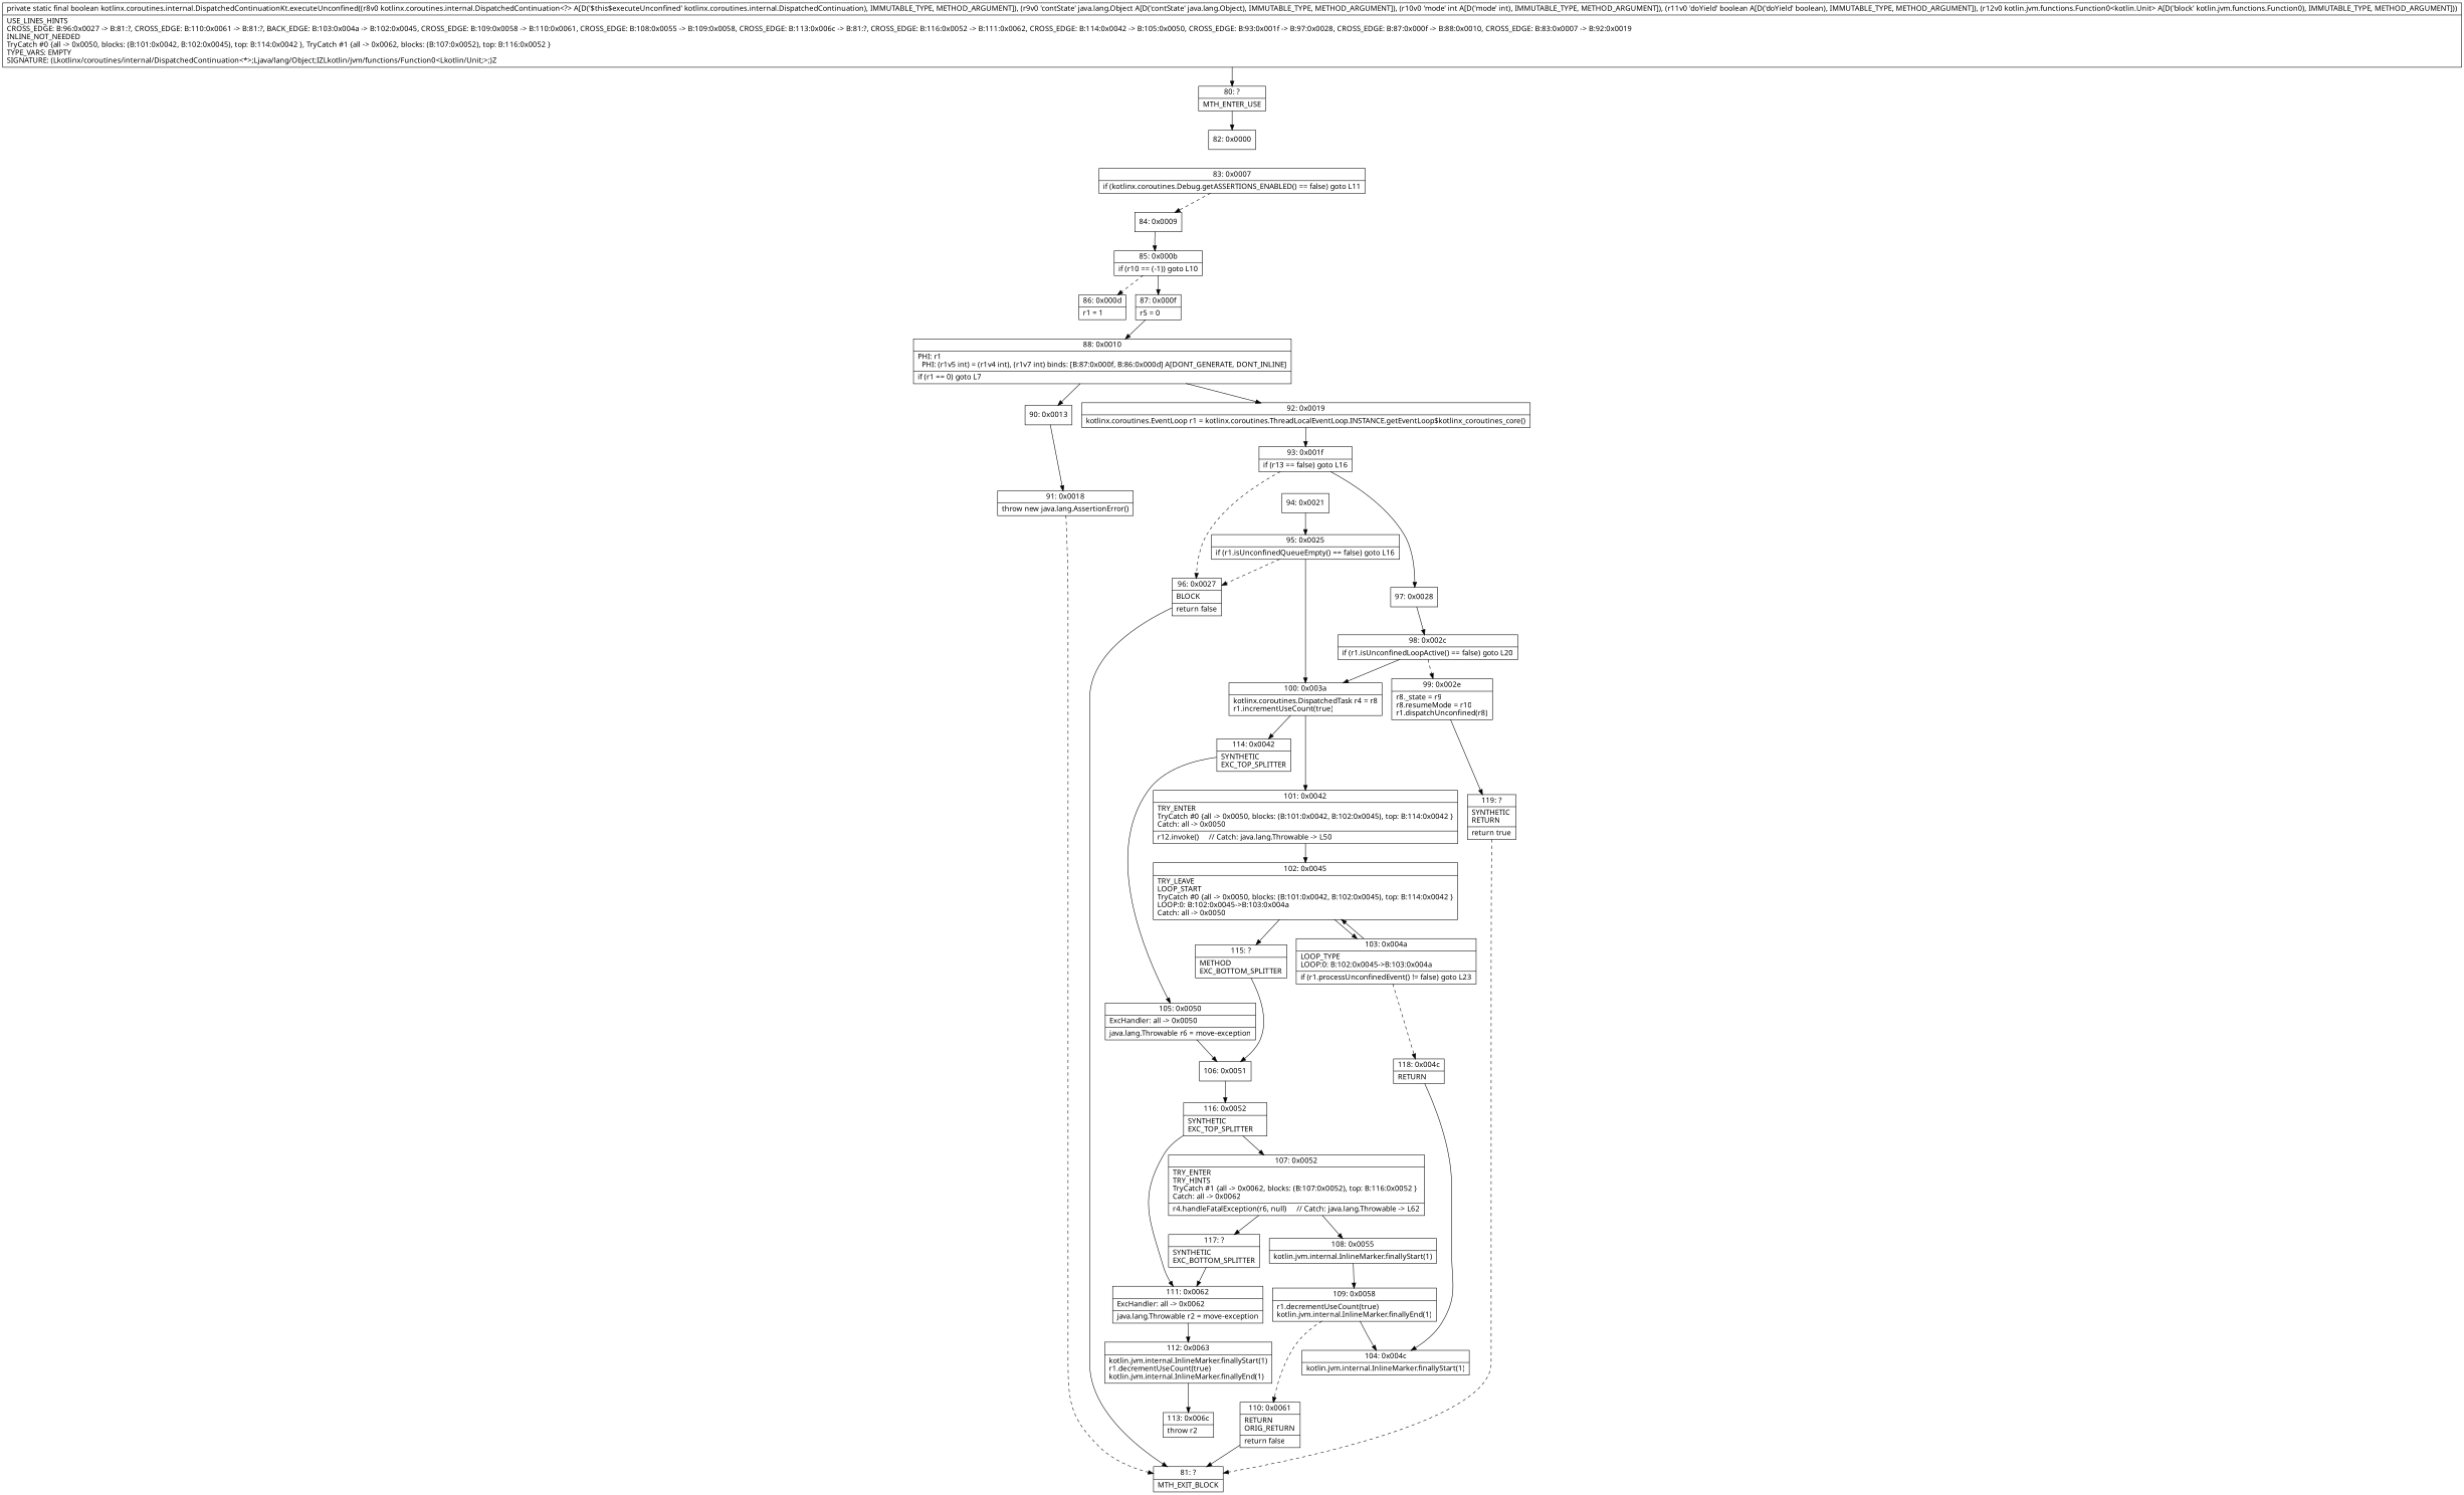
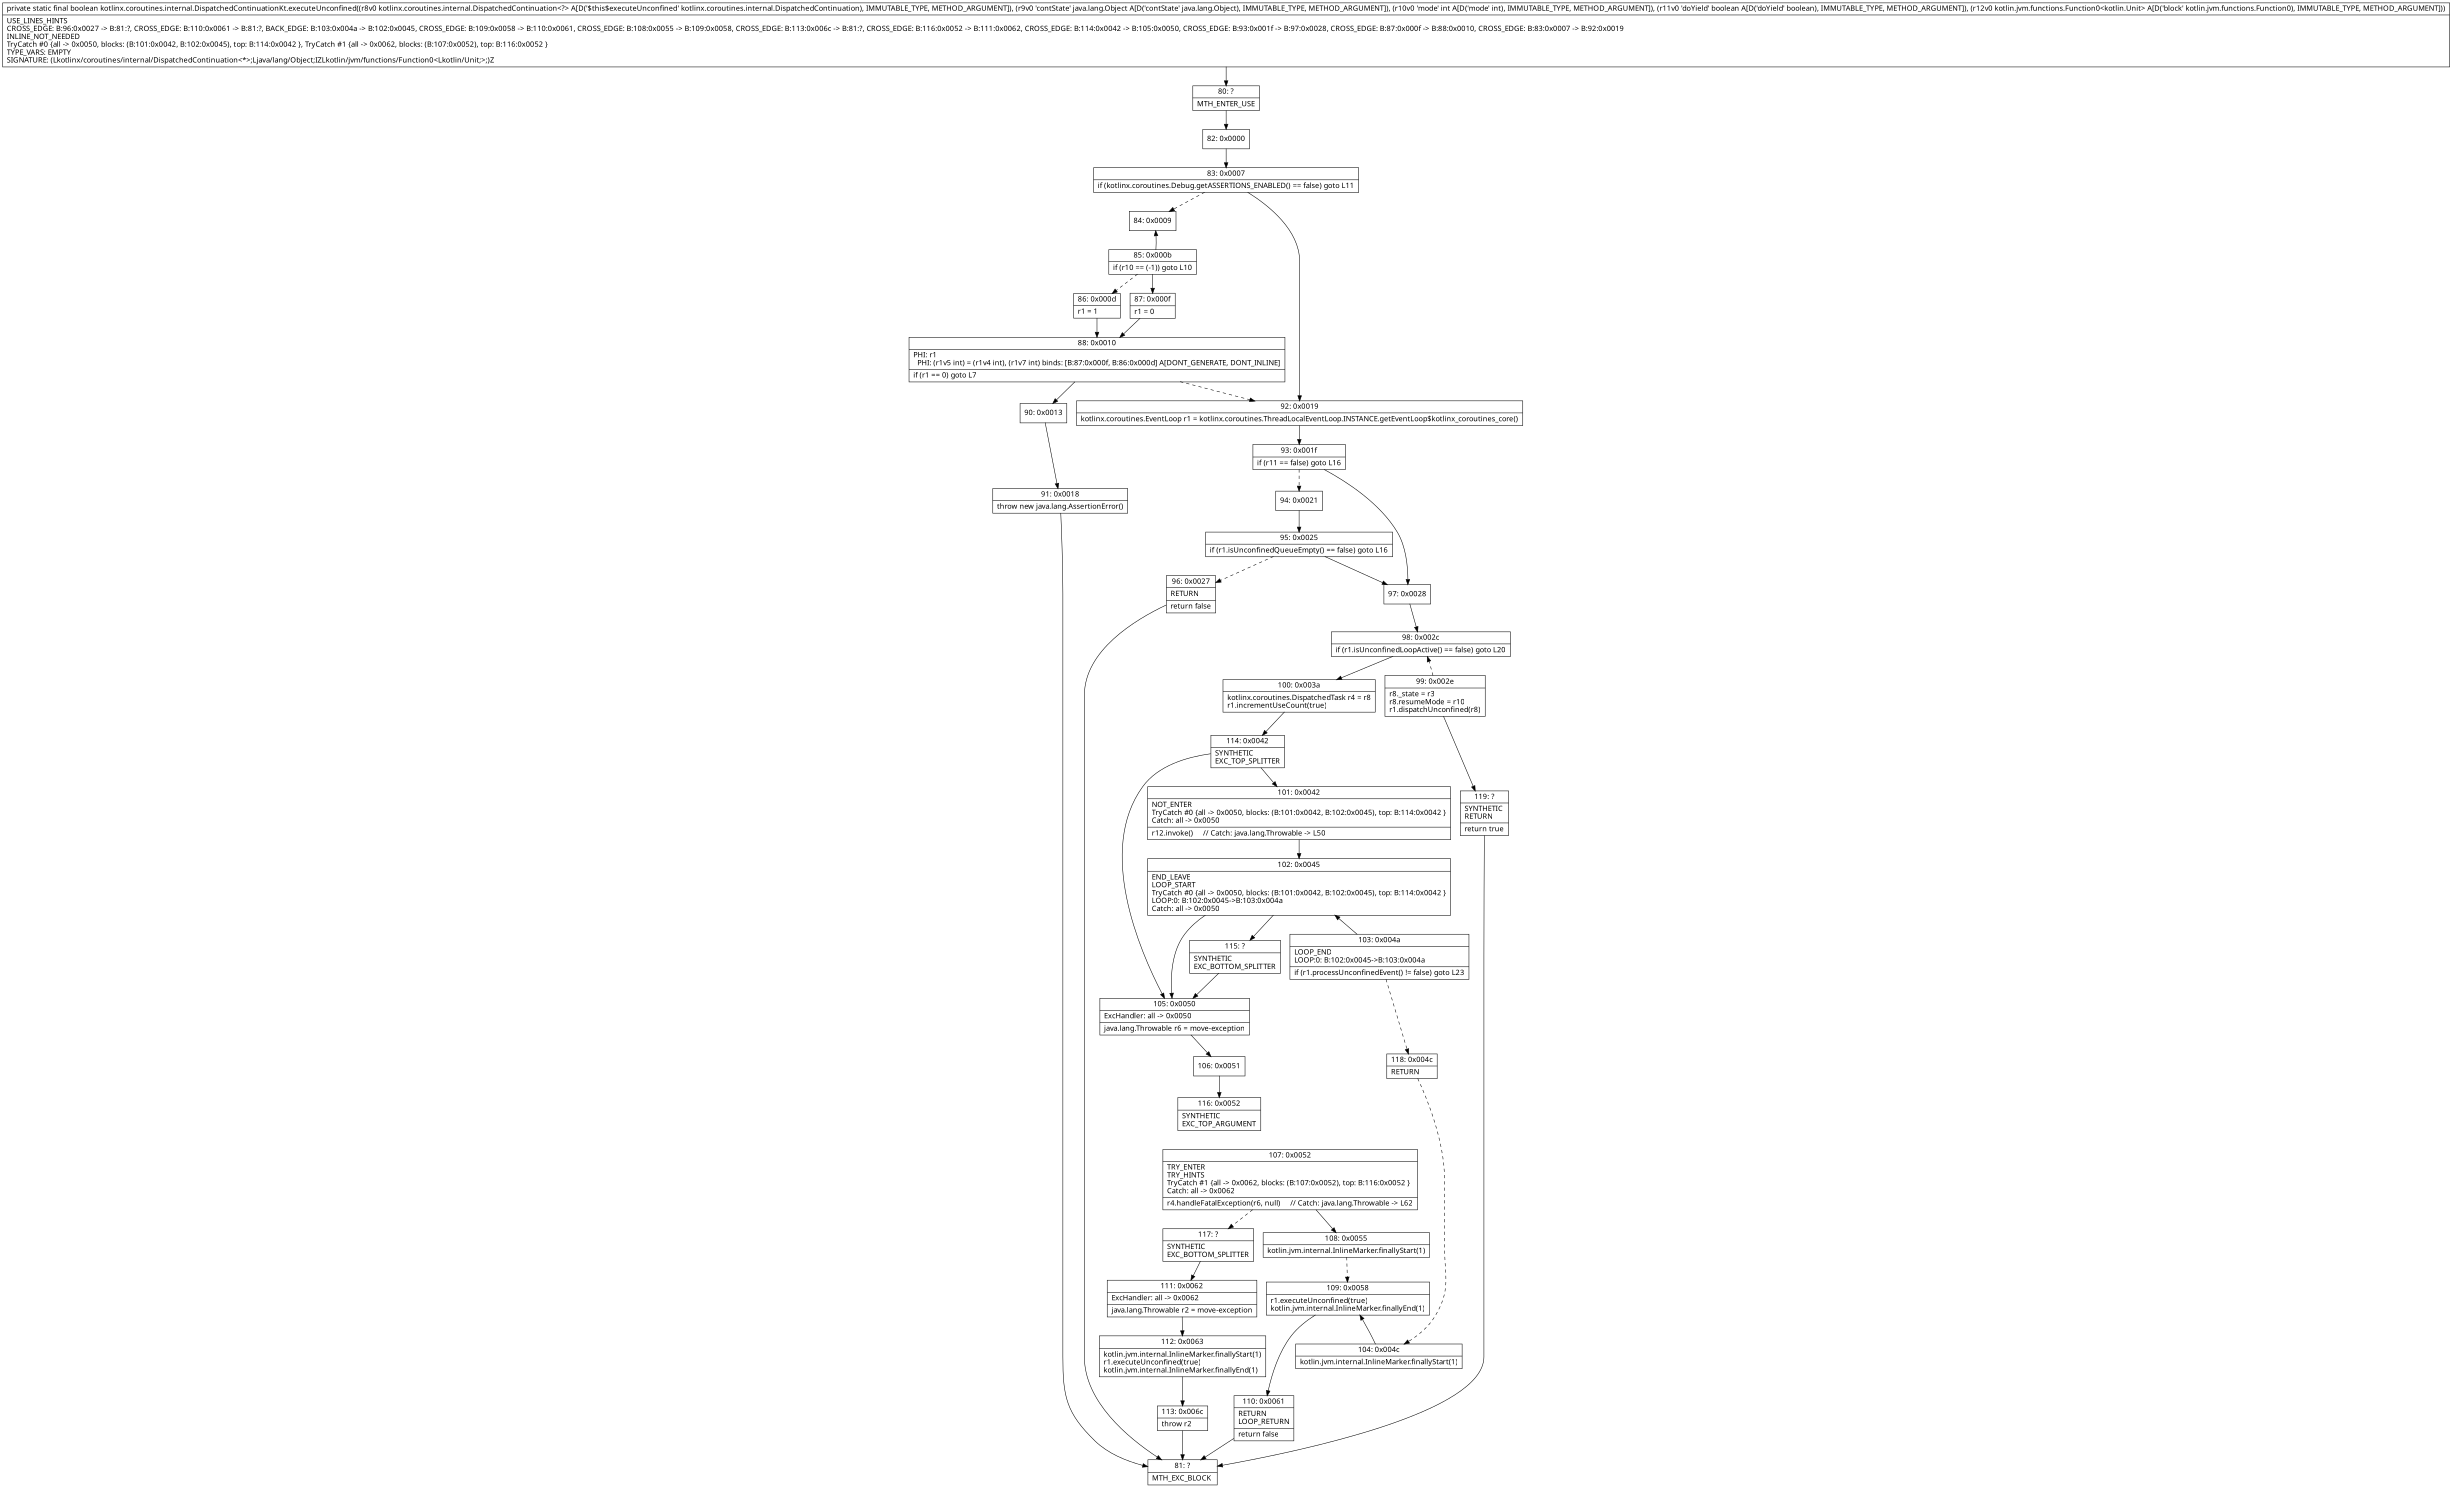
  digraph {
    fontname="Noto Sans"
    node [fontname="Noto Sans" shape=record]
    edge [fontname="Noto Sans"]
    n1 [label="{80\:\ ?|MTH_ENTER_USE\l}"]
    n2 [label="{82\:\ 0x0000}"]
    n3 [label="{83\:\ 0x0007|if (kotlinx.coroutines.Debug.getASSERTIONS_ENABLED() == false) goto L11\l}"]
    n4 [label="{84\:\ 0x0009}"]
    n5 [label="{92\:\ 0x0019|kotlinx.coroutines.EventLoop r1 = kotlinx.coroutines.ThreadLocalEventLoop.INSTANCE.getEventLoop$kotlinx_coroutines_core()\l}"]
    n6 [label="{85\:\ 0x000b|if (r10 == (\-1)) goto L10\l}"]
-   n7 [label="{93\:\ 0x001f|if (r13 == false) goto L16\l}"]
+   n7 [label="{93\:\ 0x001f|if (r11 == false) goto L16\l}"]
    n8 [label="{86\:\ 0x000d|r1 = 1\l}"]
-   n9 [label="{87\:\ 0x000f|r5 = 0\l}"]
+   n9 [label="{87\:\ 0x000f|r1 = 0\l}"]
    n10 [label="{88\:\ 0x0010|PHI: r1 \l  PHI: (r1v5 int) = (r1v4 int), (r1v7 int) binds: [B:87:0x000f, B:86:0x000d] A[DONT_GENERATE, DONT_INLINE]\l|if (r1 == 0) goto L7\l}"]
    n11 [label="{90\:\ 0x0013}"]
    n12 [label="{91\:\ 0x0018|throw new java.lang.AssertionError()\l}"]
-   n13 [label="{81\:\ ?|MTH_EXIT_BLOCK\l}"]
+   n13 [label="{81\:\ ?|MTH_EXC_BLOCK\l}"]
    n14 [label="{94\:\ 0x0021}"]
    n15 [label="{97\:\ 0x0028}"]
    n16 [label="{95\:\ 0x0025|if (r1.isUnconfinedQueueEmpty() == false) goto L16\l}"]
    n17 [label="{98\:\ 0x002c|if (r1.isUnconfinedLoopActive() == false) goto L20\l}"]
-   n18 [label="{96\:\ 0x0027|BLOCK\l|return false\l}"]
-   n19 [label="{99\:\ 0x002e|r8._state = r9\lr8.resumeMode = r10\lr1.dispatchUnconfined(r8)\l}"]
+   n18 [label="{96\:\ 0x0027|RETURN\l|return false\l}"]
+   n19 [label="{99\:\ 0x002e|r8._state = r3\lr8.resumeMode = r10\lr1.dispatchUnconfined(r8)\l}"]
    n20 [label="{100\:\ 0x003a|kotlinx.coroutines.DispatchedTask r4 = r8\lr1.incrementUseCount(true)\l}"]
    n21 [label="{119\:\ ?|SYNTHETIC\lRETURN\l|return true\l}"]
    n22 [label="{114\:\ 0x0042|SYNTHETIC\lEXC_TOP_SPLITTER\l}"]
-   n23 [label="{101\:\ 0x0042|TRY_ENTER\lTryCatch #0 \{all \-\> 0x0050, blocks: (B:101:0x0042, B:102:0x0045), top: B:114:0x0042 \}\lCatch: all \-\> 0x0050\l|r12.invoke()     \/\/ Catch: java.lang.Throwable \-\> L50\l}"]
+   n23 [label="{101\:\ 0x0042|NOT_ENTER\lTryCatch #0 \{all \-\> 0x0050, blocks: (B:101:0x0042, B:102:0x0045), top: B:114:0x0042 \}\lCatch: all \-\> 0x0050\l|r12.invoke()     \/\/ Catch: java.lang.Throwable \-\> L50\l}"]
    n24 [label="{105\:\ 0x0050|ExcHandler: all \-\> 0x0050\l|java.lang.Throwable r6 = move\-exception\l}"]
-   n25 [label="{102\:\ 0x0045|TRY_LEAVE\lLOOP_START\lTryCatch #0 \{all \-\> 0x0050, blocks: (B:101:0x0042, B:102:0x0045), top: B:114:0x0042 \}\lLOOP:0: B:102:0x0045\-\>B:103:0x004a\lCatch: all \-\> 0x0050\l}"]
+   n25 [label="{102\:\ 0x0045|END_LEAVE\lLOOP_START\lTryCatch #0 \{all \-\> 0x0050, blocks: (B:101:0x0042, B:102:0x0045), top: B:114:0x0042 \}\lLOOP:0: B:102:0x0045\-\>B:103:0x004a\lCatch: all \-\> 0x0050\l}"]
    n26 [label="{106\:\ 0x0051}"]
-   n27 [label="{103\:\ 0x004a|LOOP_TYPE\lLOOP:0: B:102:0x0045\-\>B:103:0x004a\l|if (r1.processUnconfinedEvent() != false) goto L23\l}"]
-   n28 [label="{115\:\ ?|METHOD\lEXC_BOTTOM_SPLITTER\l}"]
+   n27 [label="{103\:\ 0x004a|LOOP_END\lLOOP:0: B:102:0x0045\-\>B:103:0x004a\l|if (r1.processUnconfinedEvent() != false) goto L23\l}"]
+   n28 [label="{115\:\ ?|SYNTHETIC\lEXC_BOTTOM_SPLITTER\l}"]
    n29 [label="{118\:\ 0x004c|RETURN\l}"]
    n30 [label="{104\:\ 0x004c|kotlin.jvm.internal.InlineMarker.finallyStart(1)\l}"]
-   n31 [label="{109\:\ 0x0058|r1.decrementUseCount(true)\lkotlin.jvm.internal.InlineMarker.finallyEnd(1)\l}"]
-   n32 [label="{110\:\ 0x0061|RETURN\lORIG_RETURN\l|return false\l}"]
-   n33 [label="{116\:\ 0x0052|SYNTHETIC\lEXC_TOP_SPLITTER\l}"]
+   n31 [label="{109\:\ 0x0058|r1.executeUnconfined(true)\lkotlin.jvm.internal.InlineMarker.finallyEnd(1)\l}"]
+   n32 [label="{110\:\ 0x0061|RETURN\lLOOP_RETURN\l|return false\l}"]
+   n33 [label="{116\:\ 0x0052|SYNTHETIC\lEXC_TOP_ARGUMENT\l}"]
    n34 [label="{107\:\ 0x0052|TRY_ENTER\lTRY_HINTS\lTryCatch #1 \{all \-\> 0x0062, blocks: (B:107:0x0052), top: B:116:0x0052 \}\lCatch: all \-\> 0x0062\l|r4.handleFatalException(r6, null)     \/\/ Catch: java.lang.Throwable \-\> L62\l}"]
    n35 [label="{111\:\ 0x0062|ExcHandler: all \-\> 0x0062\l|java.lang.Throwable r2 = move\-exception\l}"]
    n36 [label="{108\:\ 0x0055|kotlin.jvm.internal.InlineMarker.finallyStart(1)\l}"]
    n37 [label="{117\:\ ?|SYNTHETIC\lEXC_BOTTOM_SPLITTER\l}"]
-   n38 [label="{112\:\ 0x0063|kotlin.jvm.internal.InlineMarker.finallyStart(1)\lr1.decrementUseCount(true)\lkotlin.jvm.internal.InlineMarker.finallyEnd(1)\l}"]
+   n38 [label="{112\:\ 0x0063|kotlin.jvm.internal.InlineMarker.finallyStart(1)\lr1.executeUnconfined(true)\lkotlin.jvm.internal.InlineMarker.finallyEnd(1)\l}"]
    n39 [label="{113\:\ 0x006c|throw r2\l}"]
    n40 [label="{private static final boolean kotlinx.coroutines.internal.DispatchedContinuationKt.executeUnconfined((r8v0 kotlinx.coroutines.internal.DispatchedContinuation\<?\> A[D('$this$executeUnconfined' kotlinx.coroutines.internal.DispatchedContinuation), IMMUTABLE_TYPE, METHOD_ARGUMENT]), (r9v0 'contState' java.lang.Object A[D('contState' java.lang.Object), IMMUTABLE_TYPE, METHOD_ARGUMENT]), (r10v0 'mode' int A[D('mode' int), IMMUTABLE_TYPE, METHOD_ARGUMENT]), (r11v0 'doYield' boolean A[D('doYield' boolean), IMMUTABLE_TYPE, METHOD_ARGUMENT]), (r12v0 kotlin.jvm.functions.Function0\<kotlin.Unit\> A[D('block' kotlin.jvm.functions.Function0), IMMUTABLE_TYPE, METHOD_ARGUMENT]))  | USE_LINES_HINTS\lCROSS_EDGE: B:96:0x0027 \-\> B:81:?, CROSS_EDGE: B:110:0x0061 \-\> B:81:?, BACK_EDGE: B:103:0x004a \-\> B:102:0x0045, CROSS_EDGE: B:109:0x0058 \-\> B:110:0x0061, CROSS_EDGE: B:108:0x0055 \-\> B:109:0x0058, CROSS_EDGE: B:113:0x006c \-\> B:81:?, CROSS_EDGE: B:116:0x0052 \-\> B:111:0x0062, CROSS_EDGE: B:114:0x0042 \-\> B:105:0x0050, CROSS_EDGE: B:93:0x001f \-\> B:97:0x0028, CROSS_EDGE: B:87:0x000f \-\> B:88:0x0010, CROSS_EDGE: B:83:0x0007 \-\> B:92:0x0019\lINLINE_NOT_NEEDED\lTryCatch #0 \{all \-\> 0x0050, blocks: (B:101:0x0042, B:102:0x0045), top: B:114:0x0042 \}, TryCatch #1 \{all \-\> 0x0062, blocks: (B:107:0x0052), top: B:116:0x0052 \}\lTYPE_VARS: EMPTY\lSIGNATURE: (Lkotlinx\/coroutines\/internal\/DispatchedContinuation\<*\>;Ljava\/lang\/Object;IZLkotlin\/jvm\/functions\/Function0\<Lkotlin\/Unit;\>;)Z\l}"]
    n1 -> n2
+   n2 -> n3
    n3 -> n4 [style=dashed]
-   n4 -> n6
+   n3 -> n5
+   n6 -> n4
    n5 -> n7
    n6 -> n8 [style=dashed]
    n6 -> n9
-   n7 -> n18 [style=dashed]
+   n7 -> n14 [style=dashed]
    n7 -> n15
+   n8 -> n10
    n9 -> n10
-   n10 -> n5 [style=solid]
+   n10 -> n5 [style=dashed]
    n10 -> n11
    n11 -> n12
-   n12 -> n13 [style=dashed]
+   n12 -> n13
    n14 -> n16
    n15 -> n17
-   n16 -> n20
+   n16 -> n15
    n16 -> n18 [style=dashed]
-   n17 -> n19 [style=dashed]
+   n19 -> n17 [style=dashed]
    n17 -> n20
    n18 -> n13
    n19 -> n21
    n20 -> n22
-   n21 -> n13 [style=dashed]
-   n20 -> n23
+   n21 -> n13
+   n22 -> n23
    n22 -> n24
    n23 -> n25
    n24 -> n26
-   n25 -> n27
+   n25 -> n24
    n25 -> n28
    n26 -> n33
    n27 -> n25
    n27 -> n29 [style=dashed]
-   n28 -> n26
-   n29 -> n30
-   n31 -> n30
-   n31 -> n32 [style=dashed]
+   n28 -> n24
+   n29 -> n30 [style=dashed]
+   n30 -> n31
+   n31 -> n32
    n32 -> n13
-   n33 -> n34
-   n33 -> n35
    n34 -> n36
-   n34 -> n37
+   n34 -> n37 [style=dashed]
    n35 -> n38
-   n36 -> n31
+   n36 -> n31 [style=dashed]
    n37 -> n35
    n38 -> n39
+   n39 -> n13
    n40 -> n1
  }
